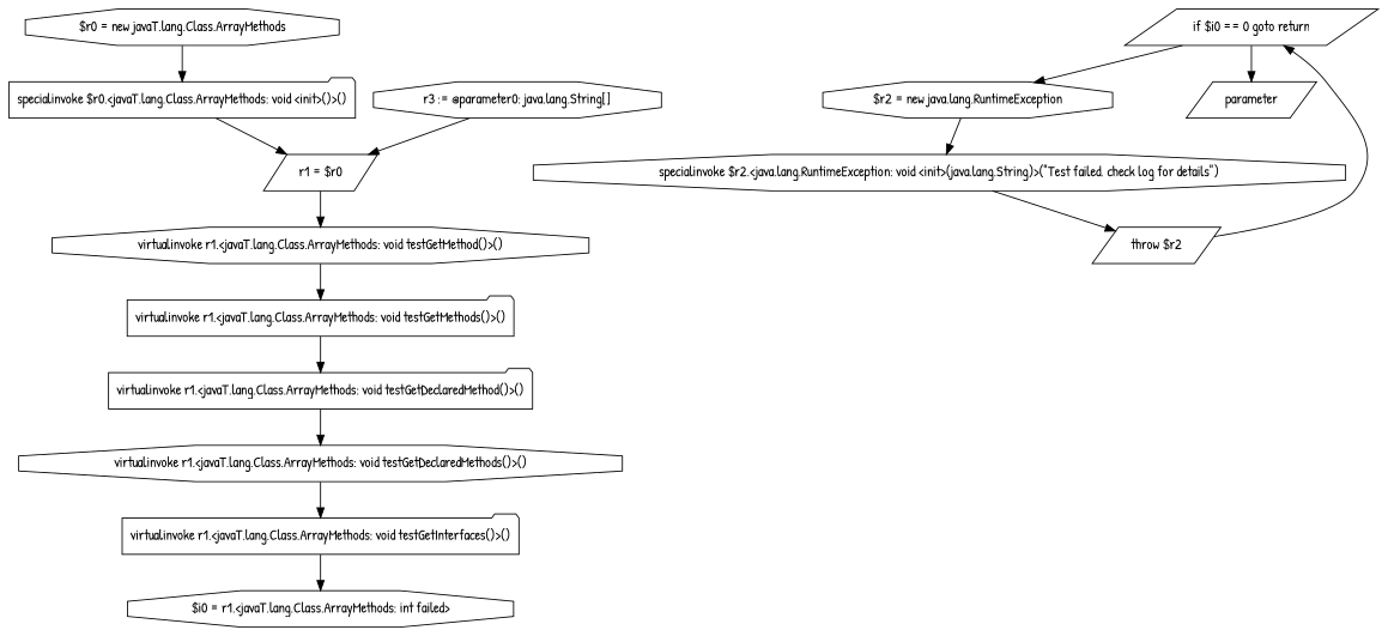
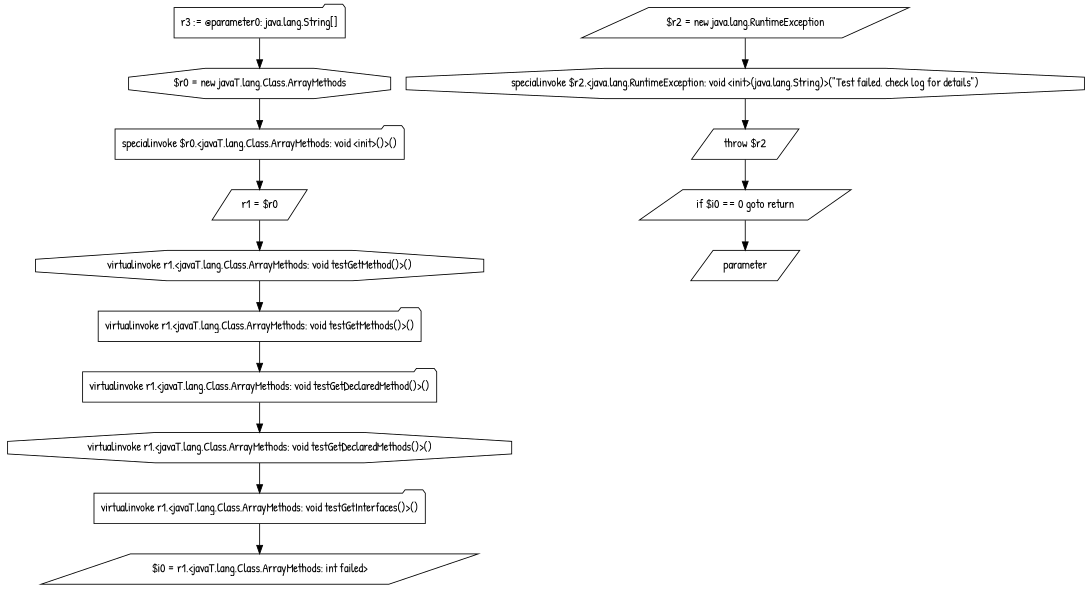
  digraph {
    fontname="Patrick Hand"
    node [fontname="Patrick Hand" shape=parallelogram]
    edge [fontname="Patrick Hand"]
    "$r0 = new javaT.lang.Class.ArrayMethods" [shape=octagon]
-   "r3 := @parameter0: java.lang.String[]" [shape=octagon]
+   "r3 := @parameter0: java.lang.String[]" [shape=folder]
    "specialinvoke $r0.<javaT.lang.Class.ArrayMethods: void <init>()>()" [shape=folder]
    "r1 = $r0"
    "virtualinvoke r1.<javaT.lang.Class.ArrayMethods: void testGetMethod()>()" [shape=octagon]
    "virtualinvoke r1.<javaT.lang.Class.ArrayMethods: void testGetMethods()>()" [shape=folder]
    "virtualinvoke r1.<javaT.lang.Class.ArrayMethods: void testGetDeclaredMethod()>()" [shape=folder]
    "virtualinvoke r1.<javaT.lang.Class.ArrayMethods: void testGetDeclaredMethods()>()" [shape=octagon]
    "virtualinvoke r1.<javaT.lang.Class.ArrayMethods: void testGetInterfaces()>()" [shape=folder]
-   "$i0 = r1.<javaT.lang.Class.ArrayMethods: int failed>" [shape=octagon]
+   "$i0 = r1.<javaT.lang.Class.ArrayMethods: int failed>"
    "if $i0 == 0 goto return"
-   "$r2 = new java.lang.RuntimeException" [shape=octagon]
+   "$r2 = new java.lang.RuntimeException"
    n13 [label=parameter]
    "specialinvoke $r2.<java.lang.RuntimeException: void <init>(java.lang.String)>(\"Test failed, check log for details\")" [shape=octagon]
    "throw $r2"
    "$r0 = new javaT.lang.Class.ArrayMethods" -> "specialinvoke $r0.<javaT.lang.Class.ArrayMethods: void <init>()>()"
-   "r3 := @parameter0: java.lang.String[]" -> "r1 = $r0"
+   "r3 := @parameter0: java.lang.String[]" -> "$r0 = new javaT.lang.Class.ArrayMethods"
    "specialinvoke $r0.<javaT.lang.Class.ArrayMethods: void <init>()>()" -> "r1 = $r0"
    "r1 = $r0" -> "virtualinvoke r1.<javaT.lang.Class.ArrayMethods: void testGetMethod()>()"
    "virtualinvoke r1.<javaT.lang.Class.ArrayMethods: void testGetMethod()>()" -> "virtualinvoke r1.<javaT.lang.Class.ArrayMethods: void testGetMethods()>()"
    "virtualinvoke r1.<javaT.lang.Class.ArrayMethods: void testGetMethods()>()" -> "virtualinvoke r1.<javaT.lang.Class.ArrayMethods: void testGetDeclaredMethod()>()"
    "virtualinvoke r1.<javaT.lang.Class.ArrayMethods: void testGetDeclaredMethod()>()" -> "virtualinvoke r1.<javaT.lang.Class.ArrayMethods: void testGetDeclaredMethods()>()"
    "virtualinvoke r1.<javaT.lang.Class.ArrayMethods: void testGetDeclaredMethods()>()" -> "virtualinvoke r1.<javaT.lang.Class.ArrayMethods: void testGetInterfaces()>()"
    "virtualinvoke r1.<javaT.lang.Class.ArrayMethods: void testGetInterfaces()>()" -> "$i0 = r1.<javaT.lang.Class.ArrayMethods: int failed>"
-   "if $i0 == 0 goto return" -> "$r2 = new java.lang.RuntimeException"
    "if $i0 == 0 goto return" -> n13
    "$r2 = new java.lang.RuntimeException" -> "specialinvoke $r2.<java.lang.RuntimeException: void <init>(java.lang.String)>(\"Test failed, check log for details\")"
    "specialinvoke $r2.<java.lang.RuntimeException: void <init>(java.lang.String)>(\"Test failed, check log for details\")" -> "throw $r2"
    "throw $r2" -> "if $i0 == 0 goto return"
  }
